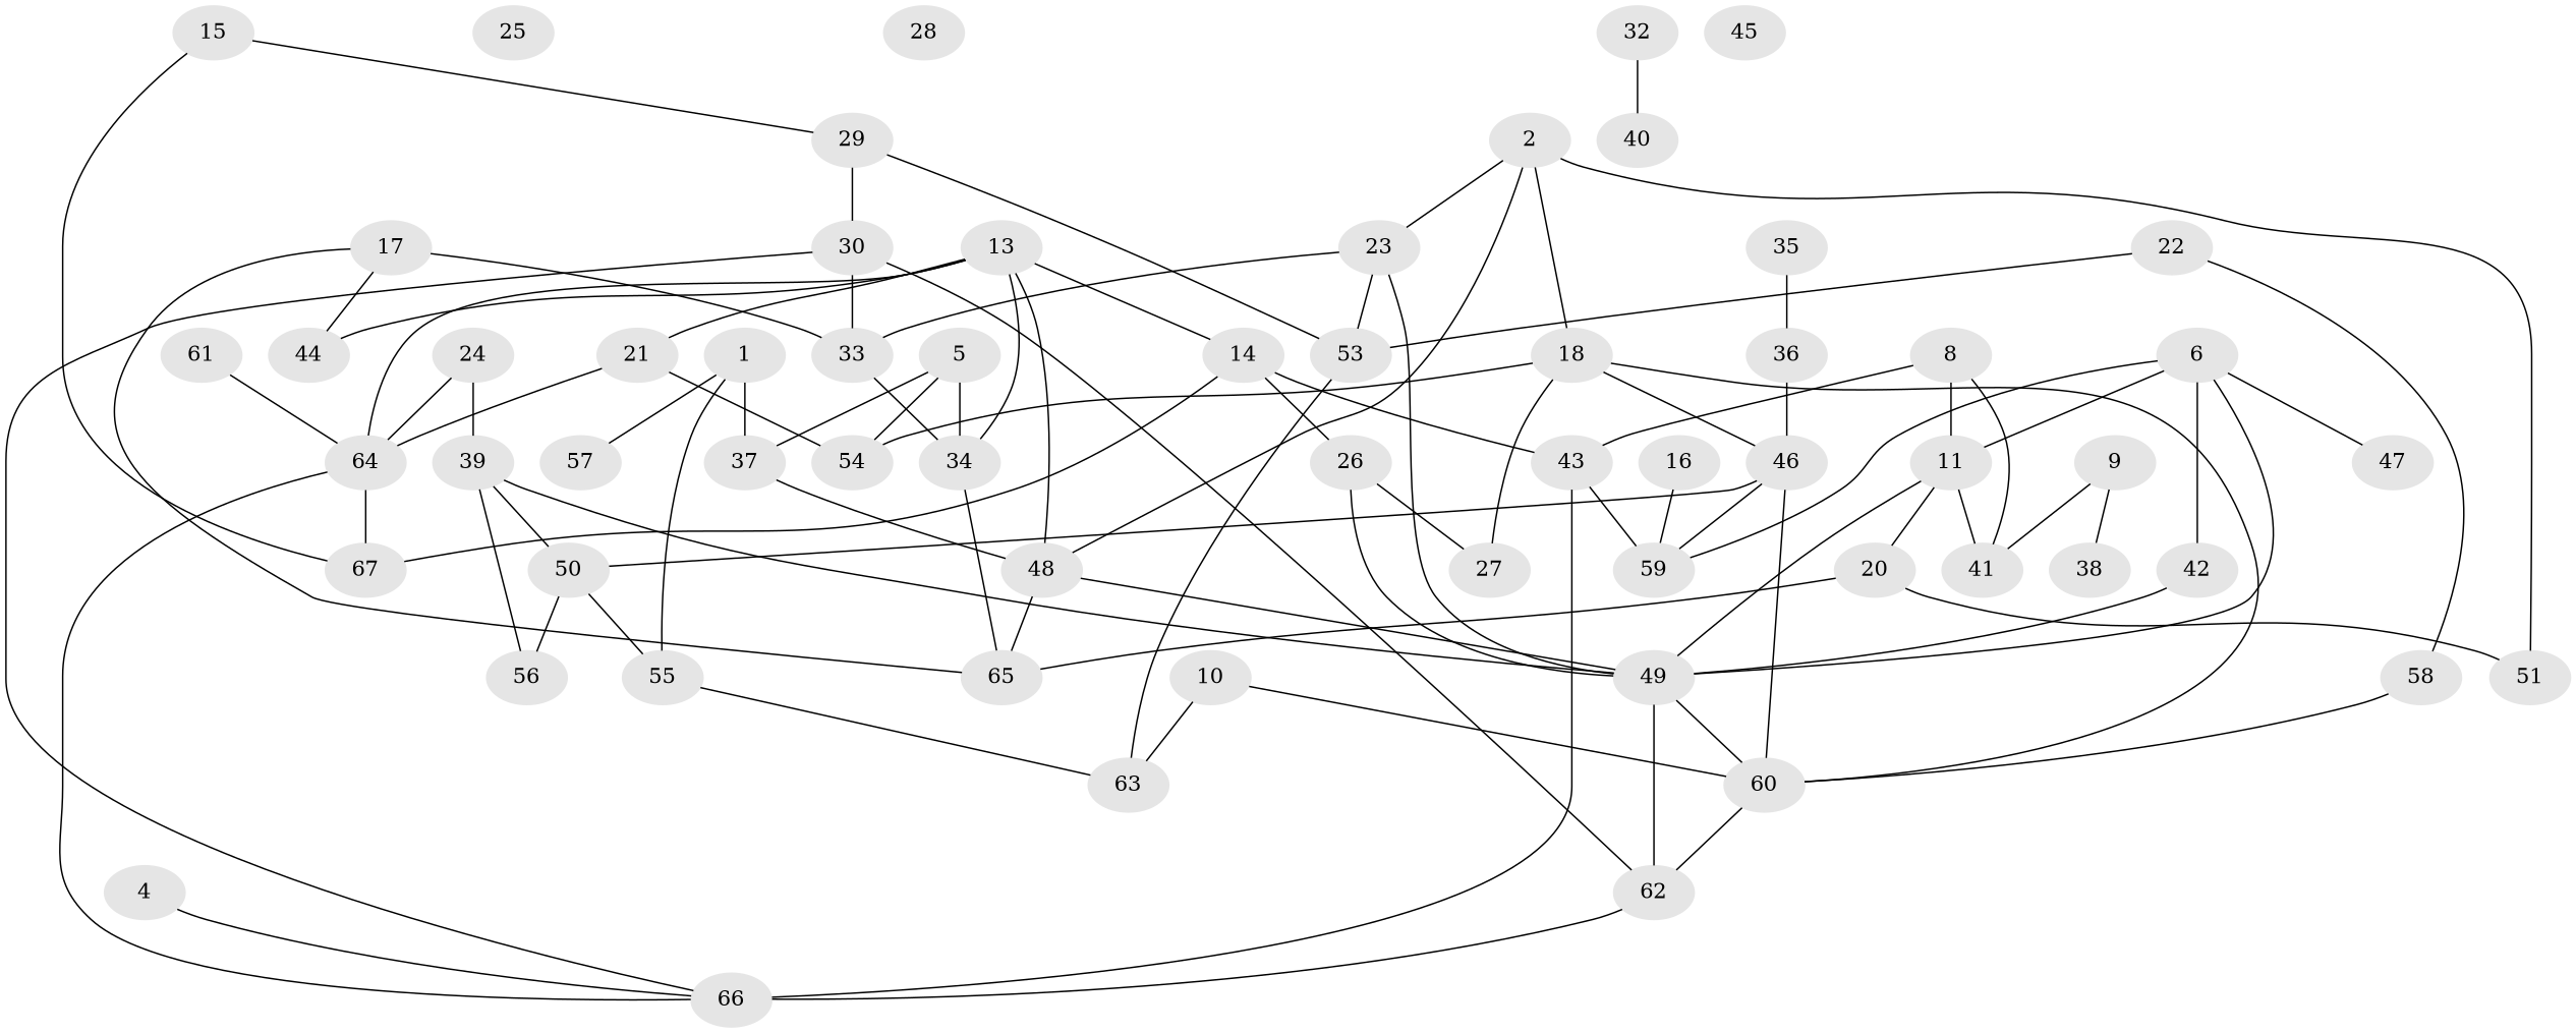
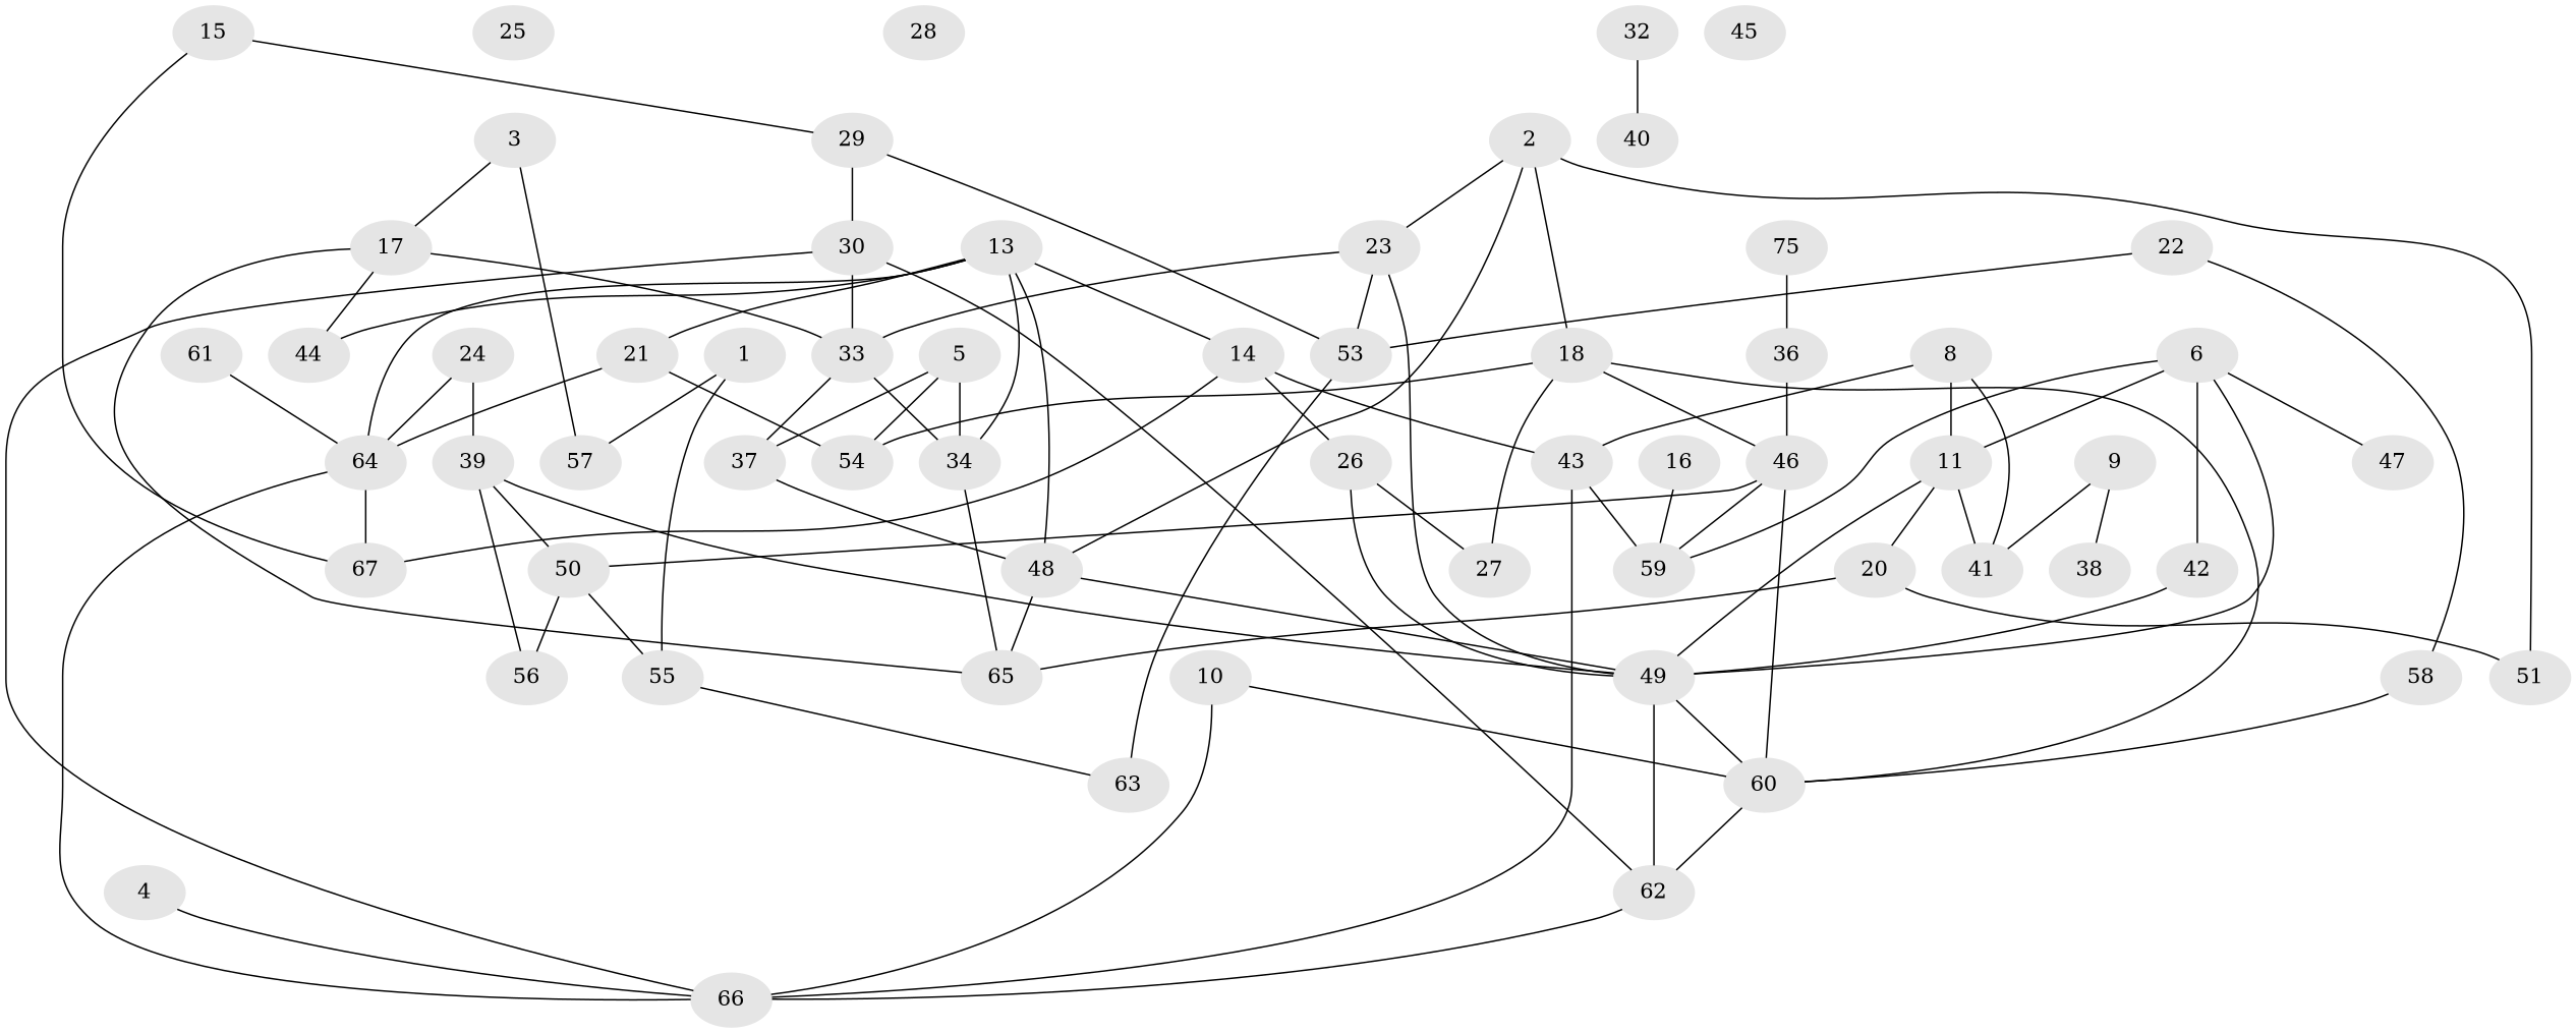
  graph {
    node [color=gray90 style=filled]
    1
    37
    55
    57
    48
    63
    2
    18
    23
    51
    54
    60
    27
    46
    49
    33
    53
    65
+   3
    17
    44
    4
    66
    5
    34
    6
    11
    42
    47
    59
    41
    20
    62
    15
    67
    29
    8
    43
    9
    38
    10
    13
    14
    21
    64
    26
    30
    16
    50
    22
    58
    24
    39
    56
    25
    28
    32
    40
-   35
+   35 [label=75]
    36
    45
    61
-   1 -- 37
+   33 -- 37
    1 -- 55
    1 -- 57
    37 -- 48
    55 -- 63
    48 -- 49
    48 -- 65
    2 -- 48
    2 -- 18
    2 -- 23
    2 -- 51
    18 -- 54
    18 -- 60
    18 -- 27
    18 -- 46
    23 -- 49
    23 -- 33
    23 -- 53
    60 -- 62
    46 -- 60
    46 -- 59
    46 -- 50
    49 -- 60
    49 -- 62
    33 -- 34
    53 -- 63
+   3 -- 57
+   3 -- 17
    17 -- 33
    17 -- 65
    17 -- 44
    4 -- 66
    5 -- 37
    5 -- 54
    5 -- 34
    34 -- 65
    6 -- 49
    6 -- 11
    6 -- 42
    6 -- 47
    6 -- 59
    11 -- 49
    11 -- 41
    11 -- 20
    42 -- 49
    20 -- 51
    20 -- 65
    62 -- 66
    15 -- 67
    15 -- 29
    29 -- 53
    29 -- 30
    8 -- 11
    8 -- 41
    8 -- 43
    43 -- 66
    43 -- 59
    9 -- 41
    9 -- 38
-   10 -- 63
+   10 -- 66
    10 -- 60
    13 -- 48
    13 -- 44
    13 -- 34
    13 -- 14
    13 -- 21
    13 -- 64
    14 -- 67
    14 -- 43
    14 -- 26
    21 -- 54
    21 -- 64
    64 -- 66
    64 -- 67
    26 -- 27
    26 -- 49
    30 -- 33
    30 -- 66
    30 -- 62
    16 -- 59
    50 -- 55
    50 -- 56
    22 -- 53
    22 -- 58
    58 -- 60
    24 -- 64
    24 -- 39
    39 -- 49
    39 -- 50
    39 -- 56
    32 -- 40
    35 -- 36
    36 -- 46
    61 -- 64
  }
